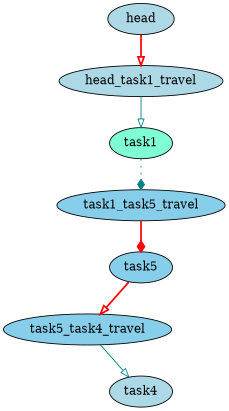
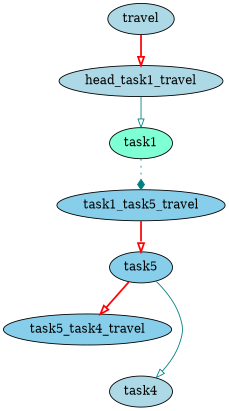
  digraph {
    node [fillcolor=lightblue fontcolor=black style=filled]
    edge [arrowhead=onormal color=red style=bold]
-   n1 [label=head]
+   n1 [label=travel]
    n2 [label=head_task1_travel]
    n3 [fillcolor=aquamarine label=task1]
    n4 [fillcolor=skyblue label=task1_task5_travel]
    n5 [fillcolor=skyblue label=task5]
    n6 [fillcolor=skyblue label=task5_task4_travel]
    n7 [label=task4]
    n1 -> n2
    n2 -> n3 [color=teal style=solid]
    n3 -> n4 [arrowhead=diamond color=teal style=dotted]
-   n4 -> n5 [arrowhead=diamond]
+   n4 -> n5
    n5 -> n6
-   n6 -> n7 [color=teal style=solid]
+   n5 -> n7 [color=teal style=solid]
  }
